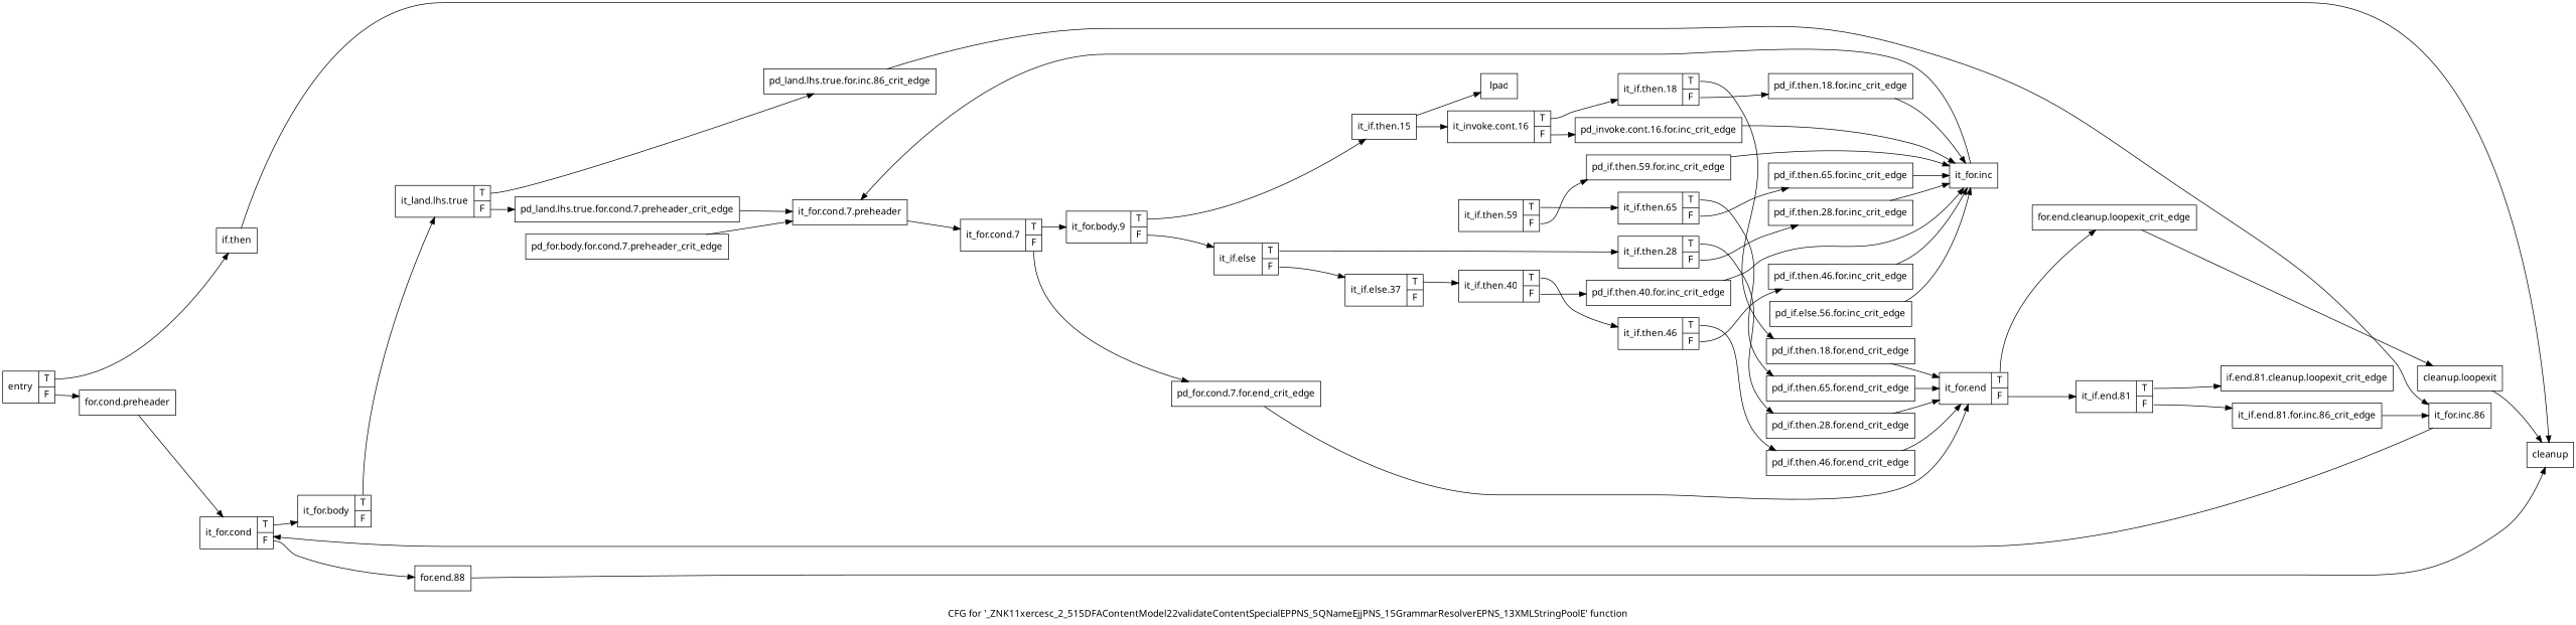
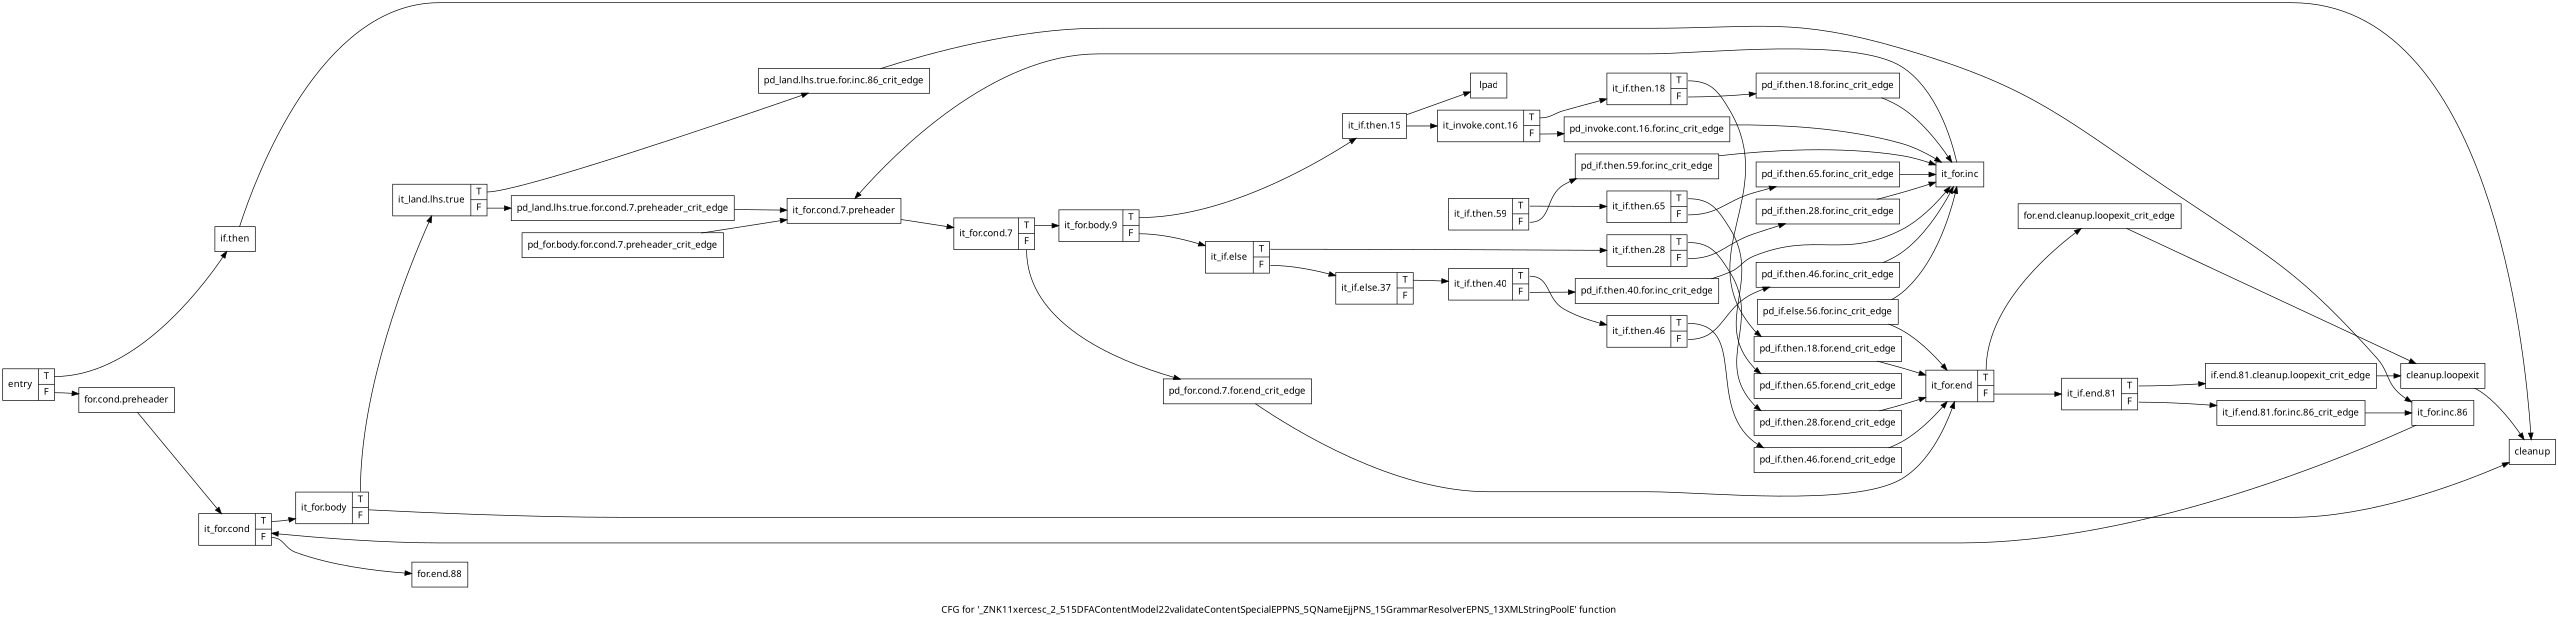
  digraph {
    fontname="Noto Sans"
    label="CFG for '_ZNK11xercesc_2_515DFAContentModel22validateContentSpecialEPPNS_5QNameEjjPNS_15GrammarResolverEPNS_13XMLStringPoolE' function"
    rankdir=LR
    node [fontname="Noto Sans" shape=record]
    edge [fontname="Noto Sans"]
    n1 [label="{entry|{<s0>T|<s1>F}}"]
    n2 [label="{if.then}"]
    n3 [label="{for.cond.preheader}"]
    n4 [label="{cleanup}"]
    n5 [label="{it_for.cond|{<s0>T|<s1>F}}"]
    n6 [label="{it_for.body|{<s0>T|<s1>F}}"]
    n7 [label="{for.end.88}"]
    n8 [label="{it_land.lhs.true|{<s0>T|<s1>F}}"]
    n9 [label="{pd_land.lhs.true.for.inc.86_crit_edge}"]
    n10 [label="{pd_land.lhs.true.for.cond.7.preheader_crit_edge}"]
    n11 [label="{pd_for.body.for.cond.7.preheader_crit_edge}"]
    n12 [label="{it_for.cond.7.preheader}"]
    n13 [label="{it_for.inc.86}"]
    n14 [label="{it_for.cond.7|{<s0>T|<s1>F}}"]
    n15 [label="{it_for.body.9|{<s0>T|<s1>F}}"]
    n16 [label="{pd_for.cond.7.for.end_crit_edge}"]
    n17 [label="{it_if.then.15}"]
    n18 [label="{it_if.else|{<s0>T|<s1>F}}"]
    n19 [label="{it_for.end|{<s0>T|<s1>F}}"]
    n20 [label="{lpad}"]
    n21 [label="{it_invoke.cont.16|{<s0>T|<s1>F}}"]
    n22 [label="{it_if.then.28|{<s0>T|<s1>F}}"]
    n23 [label="{it_if.else.37|{<s0>T|<s1>F}}"]
    n24 [label="{for.end.cleanup.loopexit_crit_edge}"]
    n25 [label="{it_if.end.81|{<s0>T|<s1>F}}"]
    n26 [label="{cleanup.loopexit}"]
    n27 [label="{if.end.81.cleanup.loopexit_crit_edge}"]
    n28 [label="{it_if.end.81.for.inc.86_crit_edge}"]
    n29 [label="{it_if.then.18|{<s0>T|<s1>F}}"]
    n30 [label="{pd_invoke.cont.16.for.inc_crit_edge}"]
    n31 [label="{pd_if.then.28.for.end_crit_edge}"]
    n32 [label="{pd_if.then.28.for.inc_crit_edge}"]
    n33 [label="{it_if.then.40|{<s0>T|<s1>F}}"]
    n34 [label="{pd_if.then.18.for.end_crit_edge}"]
    n35 [label="{pd_if.then.18.for.inc_crit_edge}"]
    n36 [label="{it_for.inc}"]
    n37 [label="{it_if.then.46|{<s0>T|<s1>F}}"]
    n38 [label="{pd_if.then.40.for.inc_crit_edge}"]
    n39 [label="{pd_if.then.46.for.end_crit_edge}"]
    n40 [label="{pd_if.then.46.for.inc_crit_edge}"]
    n41 [label="{it_if.then.59|{<s0>T|<s1>F}}"]
    n42 [label="{it_if.then.65|{<s0>T|<s1>F}}"]
    n43 [label="{pd_if.then.59.for.inc_crit_edge}"]
    n44 [label="{pd_if.else.56.for.inc_crit_edge}"]
    n45 [label="{pd_if.then.65.for.end_crit_edge}"]
    n46 [label="{pd_if.then.65.for.inc_crit_edge}"]
    n1 -> n2 [tailport=s0]
    n1 -> n3 [tailport=s1]
    n2 -> n4
    n3 -> n5
    n5 -> n6 [tailport=s0]
    n5 -> n7 [tailport=s1]
    n6 -> n8 [tailport=s0]
-   n7 -> n4
+   n6 -> n4
    n8 -> n9 [tailport=s0]
    n8 -> n10 [tailport=s1]
    n9 -> n13
    n10 -> n12
    n11 -> n12
    n12 -> n14
    n13 -> n5
    n14 -> n15 [tailport=s0]
    n14 -> n16 [tailport=s1]
    n15 -> n17 [tailport=s0]
    n15 -> n18 [tailport=s1]
    n16 -> n19
    n17 -> n20
    n17 -> n21
    n18 -> n22 [tailport=s0]
    n18 -> n23 [tailport=s1]
    n19 -> n24 [tailport=s0]
    n19 -> n25 [tailport=s1]
    n21 -> n29 [tailport=s0]
    n21 -> n30 [tailport=s1]
    n22 -> n31 [tailport=s0]
    n22 -> n32 [tailport=s1]
    n23 -> n33 [tailport=s0]
    n24 -> n26
    n25 -> n27 [tailport=s0]
    n25 -> n28 [tailport=s1]
    n26 -> n4
+   n27 -> n26
    n28 -> n13
    n29 -> n34 [tailport=s0]
    n29 -> n35 [tailport=s1]
    n30 -> n36
    n31 -> n19
    n32 -> n36
    n33 -> n37 [tailport=s0]
    n33 -> n38 [tailport=s1]
    n34 -> n19
    n35 -> n36
    n36 -> n12
    n37 -> n39 [tailport=s0]
    n37 -> n40 [tailport=s1]
    n38 -> n36
    n39 -> n19
    n40 -> n36
    n41 -> n42 [tailport=s0]
    n41 -> n43 [tailport=s1]
    n42 -> n45 [tailport=s0]
    n42 -> n46 [tailport=s1]
    n43 -> n36
    n44 -> n36
-   n45 -> n19
+   n44 -> n19
    n46 -> n36
  }
